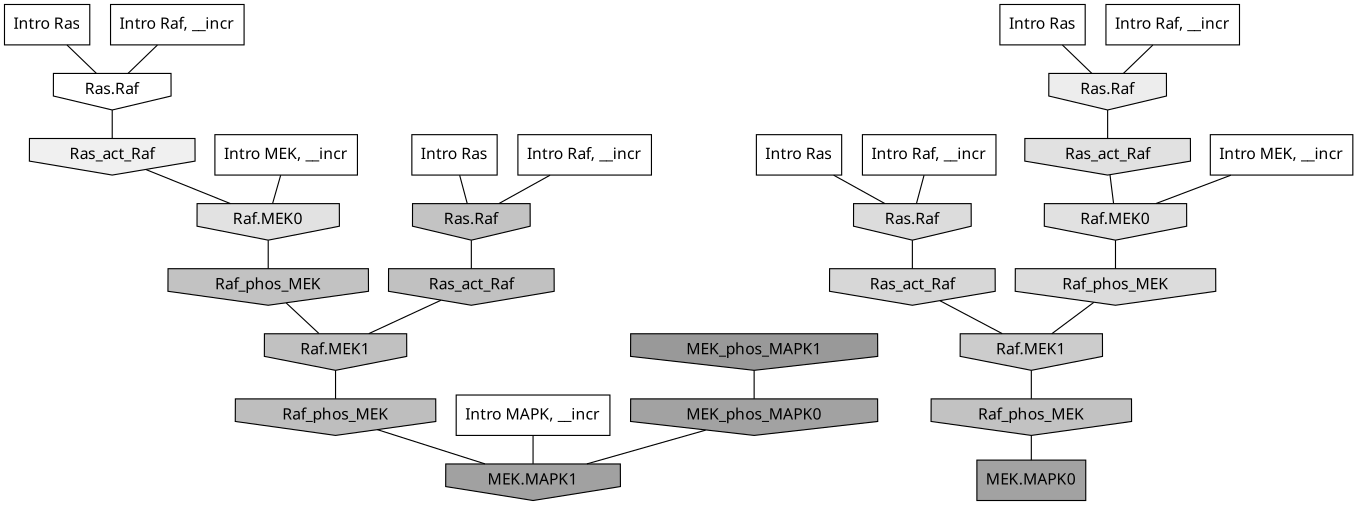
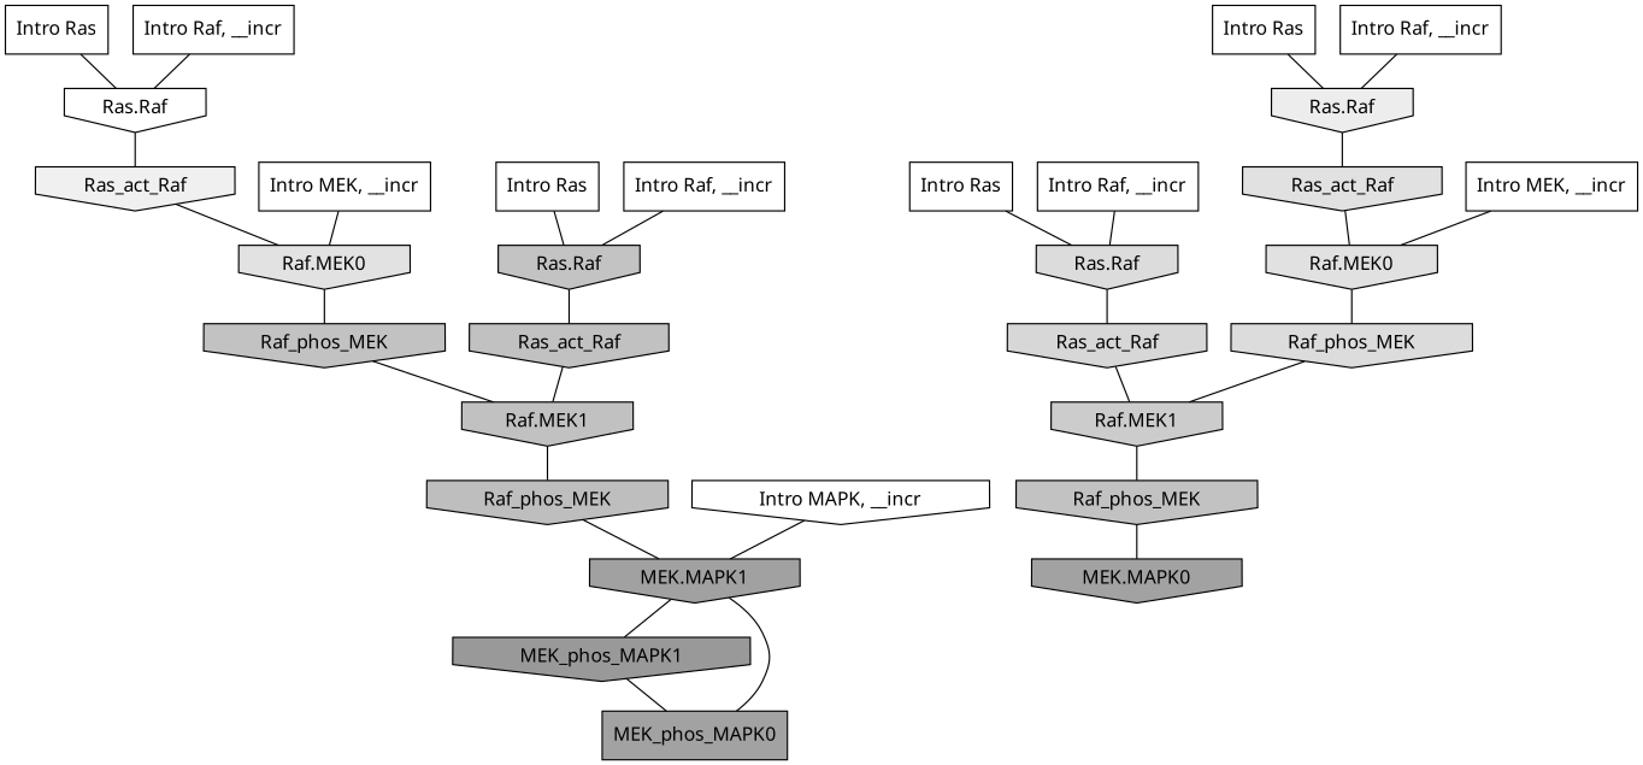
  digraph {
    rankdir=TB
    ranksep=0.30
    node [fillcolor="0.000 0.000 1.000" fontname="CMU Serif" shape=invhouse style=filled]
    edge [color="0.000 0.000 0.000" dir=none fontname="CMU Serif"]
    n1 [label="Intro Ras" shape=rectangle]
    n2 [label="Ras.Raf"]
    n3 [fillcolor="0.000 0.000 0.940" label=Ras_act_Raf]
    n4 [label="Intro Ras" shape=rectangle]
    n5 [fillcolor="0.000 0.000 0.765" label="Ras.Raf"]
    n6 [fillcolor="0.000 0.000 0.757" label=Ras_act_Raf]
    n7 [label="Intro Ras" shape=rectangle]
    n8 [fillcolor="0.000 0.000 0.861" label="Ras.Raf"]
    n9 [fillcolor="0.000 0.000 0.843" label=Ras_act_Raf]
    n10 [label="Intro Ras" shape=rectangle]
    n11 [fillcolor="0.000 0.000 0.926" label="Ras.Raf"]
    n12 [fillcolor="0.000 0.000 0.882" label=Ras_act_Raf]
    n13 [label="Intro Raf, __incr" shape=rectangle]
    n14 [label="Intro Raf, __incr" shape=rectangle]
    n15 [label="Intro Raf, __incr" shape=rectangle]
    n16 [label="Intro Raf, __incr" shape=rectangle]
    n17 [label="Intro MEK, __incr" shape=rectangle]
    n18 [fillcolor="0.000 0.000 0.882" label="Raf.MEK0"]
    n19 [fillcolor="0.000 0.000 0.863" label=Raf_phos_MEK]
    n20 [label="Intro MEK, __incr" shape=rectangle]
    n21 [fillcolor="0.000 0.000 0.885" label="Raf.MEK0"]
    n22 [fillcolor="0.000 0.000 0.759" label=Raf_phos_MEK]
-   n23 [label="Intro MAPK, __incr" shape=rectangle]
+   n23 [label="Intro MAPK, __incr"]
    n24 [fillcolor="0.000 0.000 0.632" label="MEK.MAPK1"]
-   n25 [fillcolor="0.000 0.000 0.634" label="MEK.MAPK0" shape=box]
+   n25 [fillcolor="0.000 0.000 0.634" label="MEK.MAPK0"]
    n26 [fillcolor="0.000 0.000 0.757" label="Raf.MEK1"]
    n27 [fillcolor="0.000 0.000 0.799" label="Raf.MEK1"]
    n28 [fillcolor="0.000 0.000 0.758" label=Raf_phos_MEK]
    n29 [fillcolor="0.000 0.000 0.746" label=Raf_phos_MEK]
    n30 [fillcolor="0.000 0.000 0.600" label=MEK_phos_MAPK1]
-   n31 [fillcolor="0.000 0.000 0.633" label=MEK_phos_MAPK0]
+   n31 [fillcolor="0.000 0.000 0.633" label=MEK_phos_MAPK0 shape=box]
    n1 -> n2
    n2 -> n3
    n3 -> n21
    n4 -> n5
    n5 -> n6
    n6 -> n26
    n7 -> n8
    n8 -> n9
    n9 -> n27
    n10 -> n11
    n11 -> n12
    n12 -> n18
    n13 -> n5
    n14 -> n8
    n15 -> n2
    n16 -> n11
    n17 -> n18
    n18 -> n19
    n19 -> n27
    n20 -> n21
    n21 -> n22
    n22 -> n26
    n23 -> n24
+   n24 -> n30
    n26 -> n29
    n27 -> n28
    n28 -> n25
    n29 -> n24
    n30 -> n31
    n31 -> n24
  }
